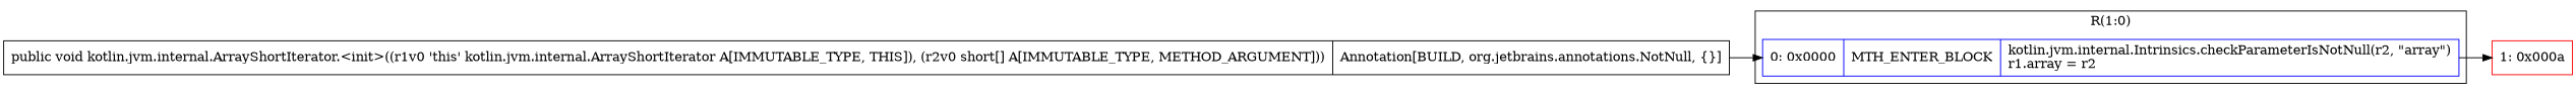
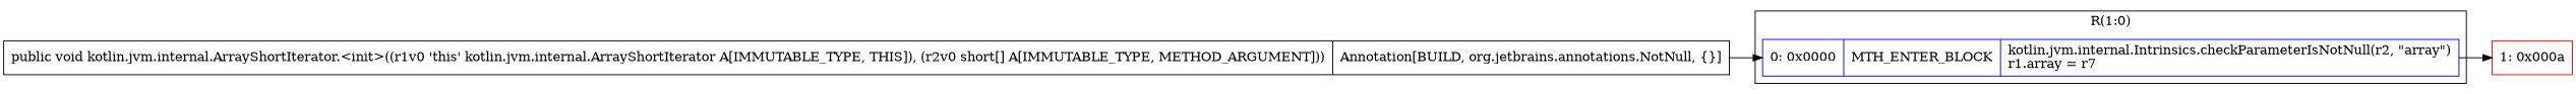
  digraph {
    rankdir=LR
    node [shape=record]
-   n1 [color=blue label="{0\:\ 0x0000|MTH_ENTER_BLOCK\l|kotlin.jvm.internal.Intrinsics.checkParameterIsNotNull(r2, \"array\")\lr1.array = r2\l}"]
+   n1 [color=blue label="{0\:\ 0x0000|MTH_ENTER_BLOCK\l|kotlin.jvm.internal.Intrinsics.checkParameterIsNotNull(r2, \"array\")\lr1.array = r7\l}"]
    n2 [color=red label="{1\:\ 0x000a}"]
    n3 [label="{public void kotlin.jvm.internal.ArrayShortIterator.\<init\>((r1v0 'this' kotlin.jvm.internal.ArrayShortIterator A[IMMUTABLE_TYPE, THIS]), (r2v0 short[] A[IMMUTABLE_TYPE, METHOD_ARGUMENT]))  | Annotation[BUILD, org.jetbrains.annotations.NotNull, \{\}]\l}"]
    subgraph cluster_1 {
      label="R(1:0)"
      n1
    }
    n1 -> n2
    n3 -> n1
  }
